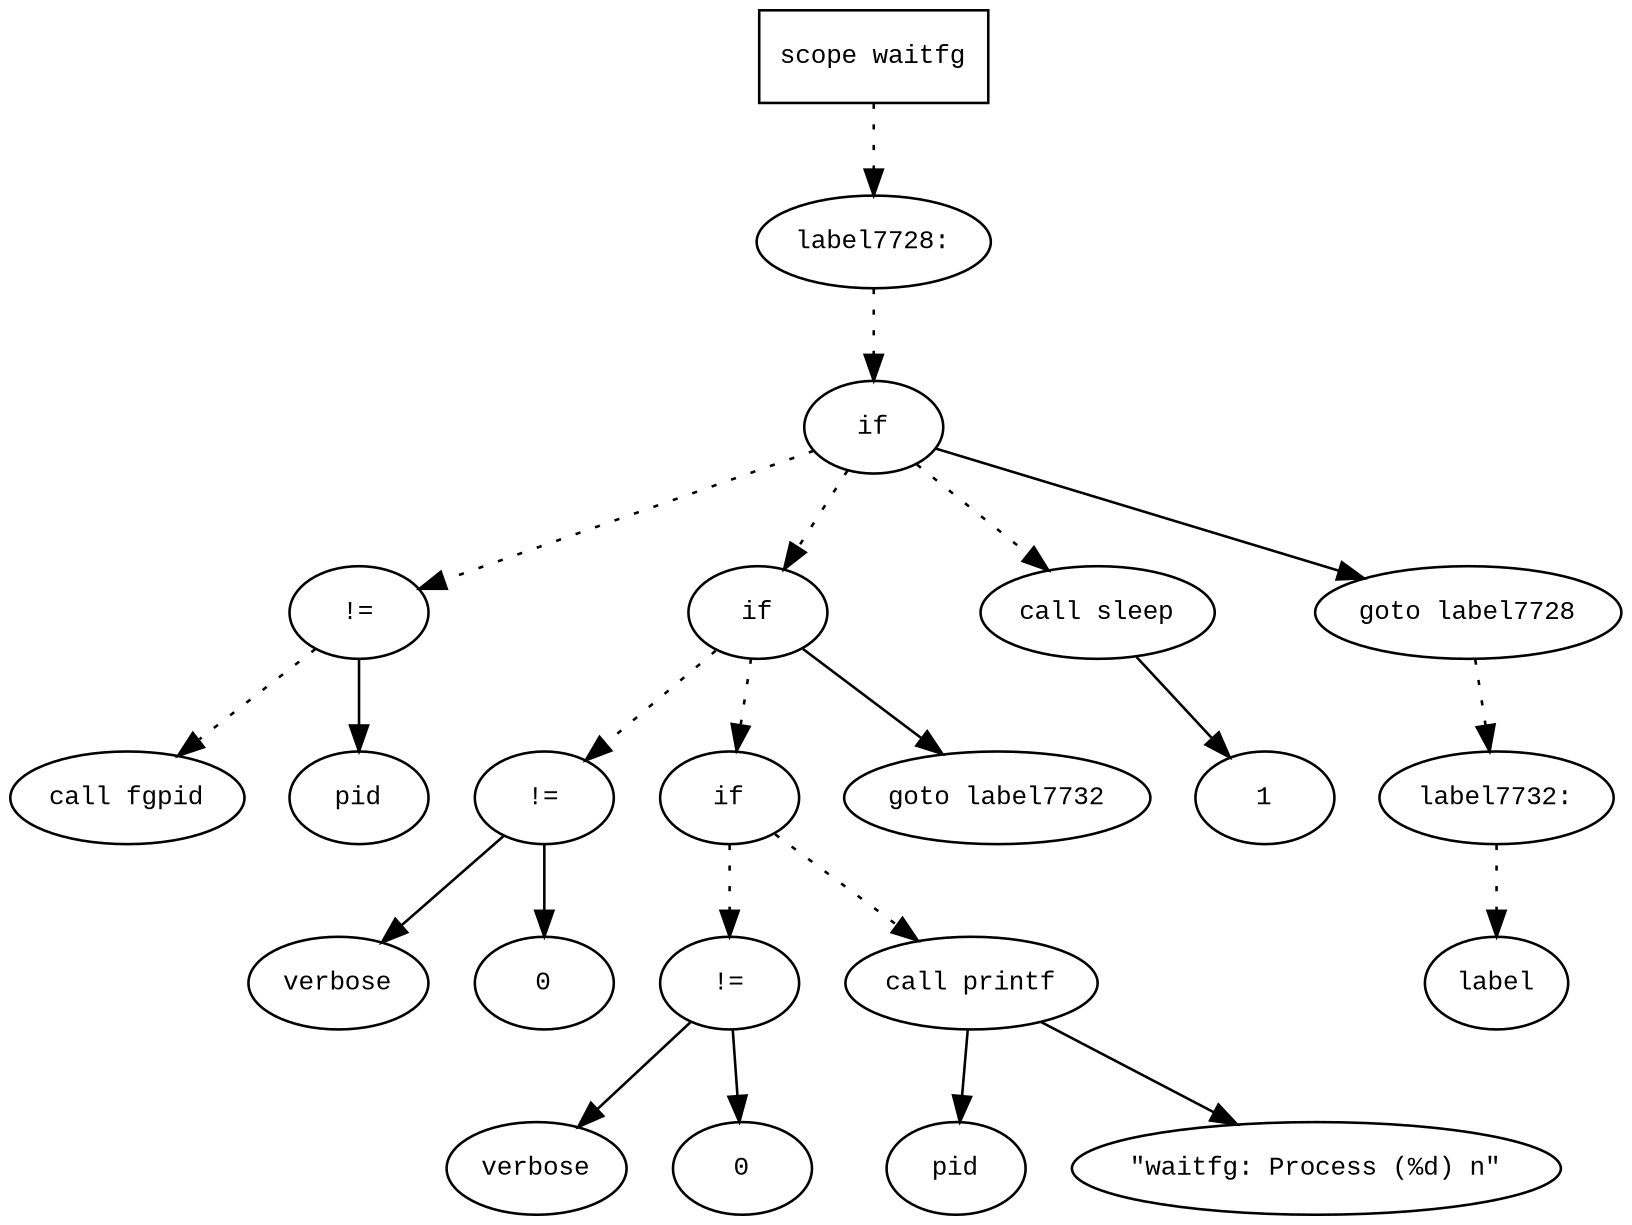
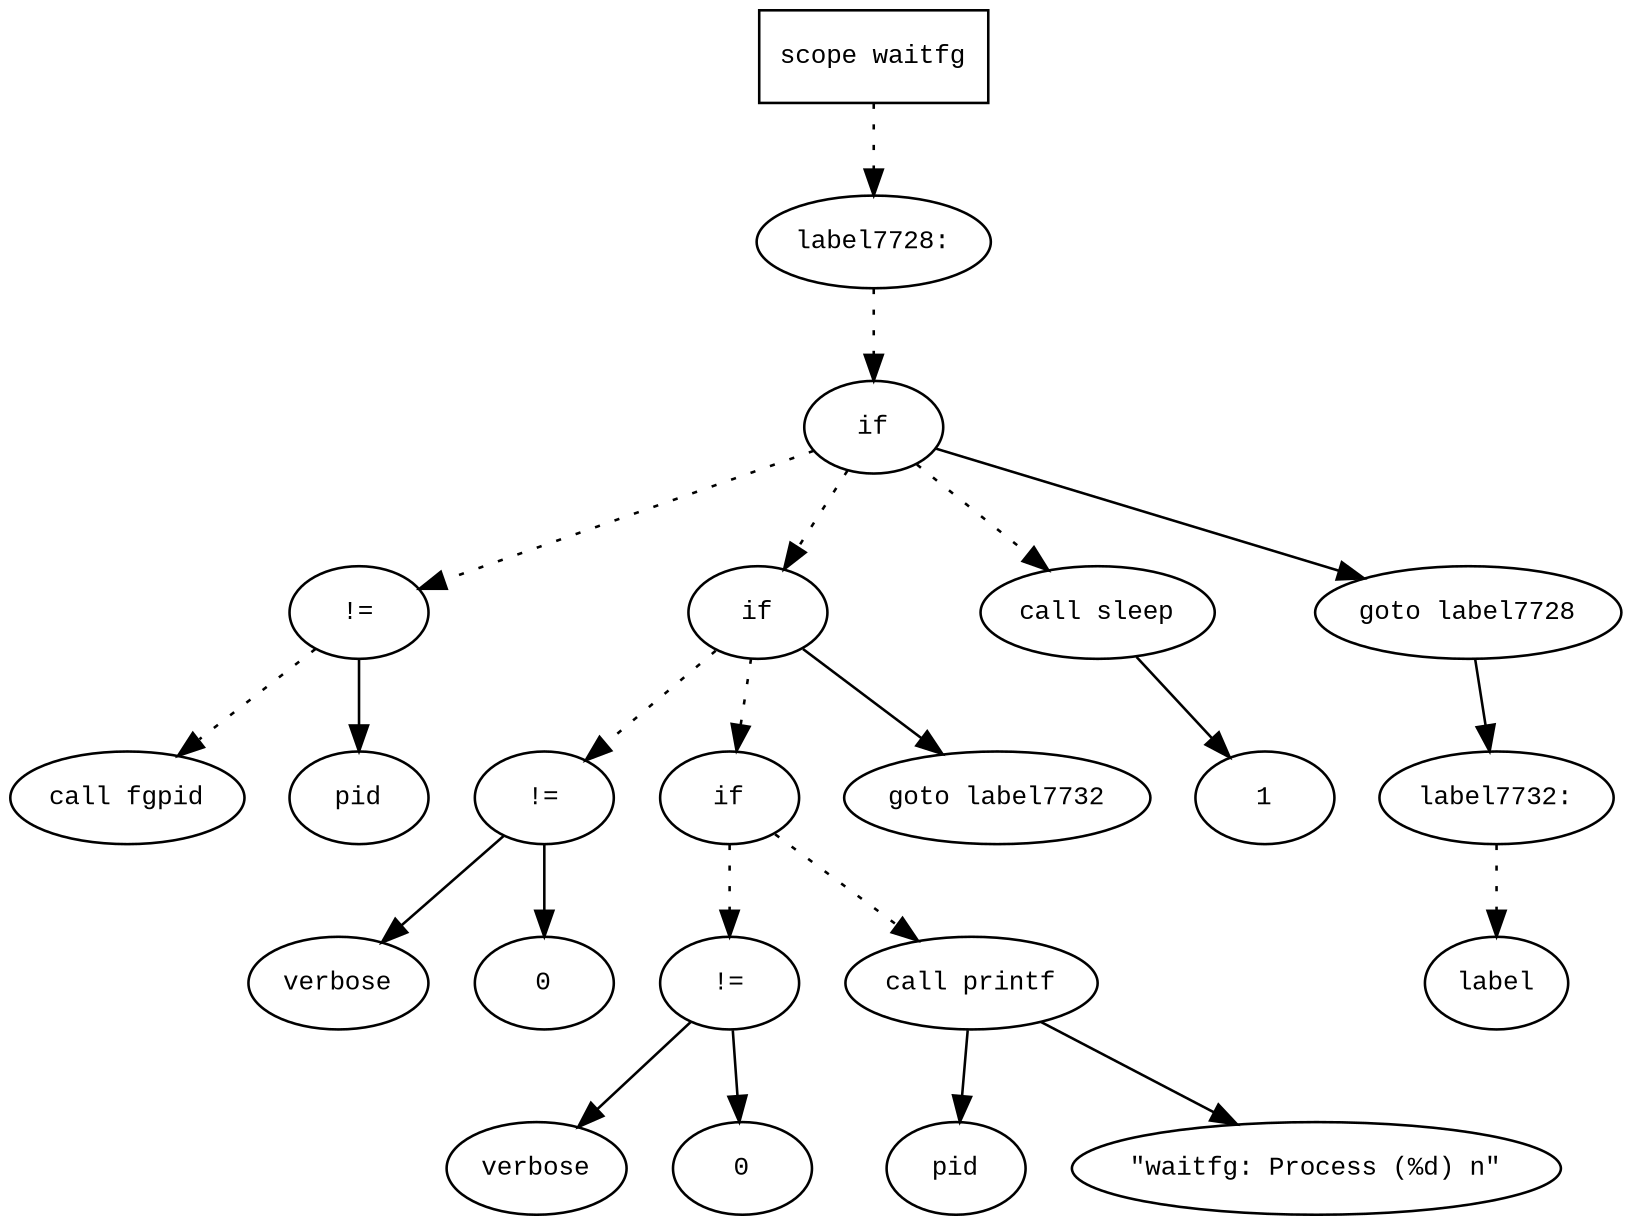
  digraph {
    fontname="Times New Roman"
    fontsize=10
    node [fontname="Courier New" fontsize=10 shape=ellipse]
    edge [fontname="Times New Roman" fontsize=10 style=dotted]
    n1 [label="scope waitfg" shape=box]
    n2 [label="label7728:"]
    n3 [label=if]
    n4 [label="!="]
    n5 [label=if]
    n6 [label="call sleep"]
    n7 [label="goto label7728"]
    n8 [label="call fgpid"]
    n9 [label=pid]
    n10 [label="!="]
    n11 [label=if]
    n12 [label="goto label7732"]
    n13 [label=1]
    n14 [label="label7732:"]
    n15 [label=verbose]
    n16 [label=0]
    n17 [label="!="]
    n18 [label="call printf"]
    n19 [label=verbose]
    n20 [label=0]
    n21 [label=pid]
    n22 [label="\"waitfg: Process (%d) n\""]
    n23 [label=label]
    n1 -> n2
    n2 -> n3
    n3 -> n4
    n3 -> n5
    n3 -> n6
    n3 -> n7 [style=""]
    n4 -> n8
    n4 -> n9 [style=""]
    n5 -> n10
    n5 -> n11
    n5 -> n12 [style=""]
    n6 -> n13 [style=""]
-   n7 -> n14
+   n7 -> n14 [style=solid]
    n10 -> n15 [style=""]
    n10 -> n16 [style=""]
    n11 -> n17
    n11 -> n18
    n14 -> n23
    n17 -> n19 [style=""]
    n17 -> n20 [style=""]
    n18 -> n21 [style=""]
    n18 -> n22 [style=""]
  }
